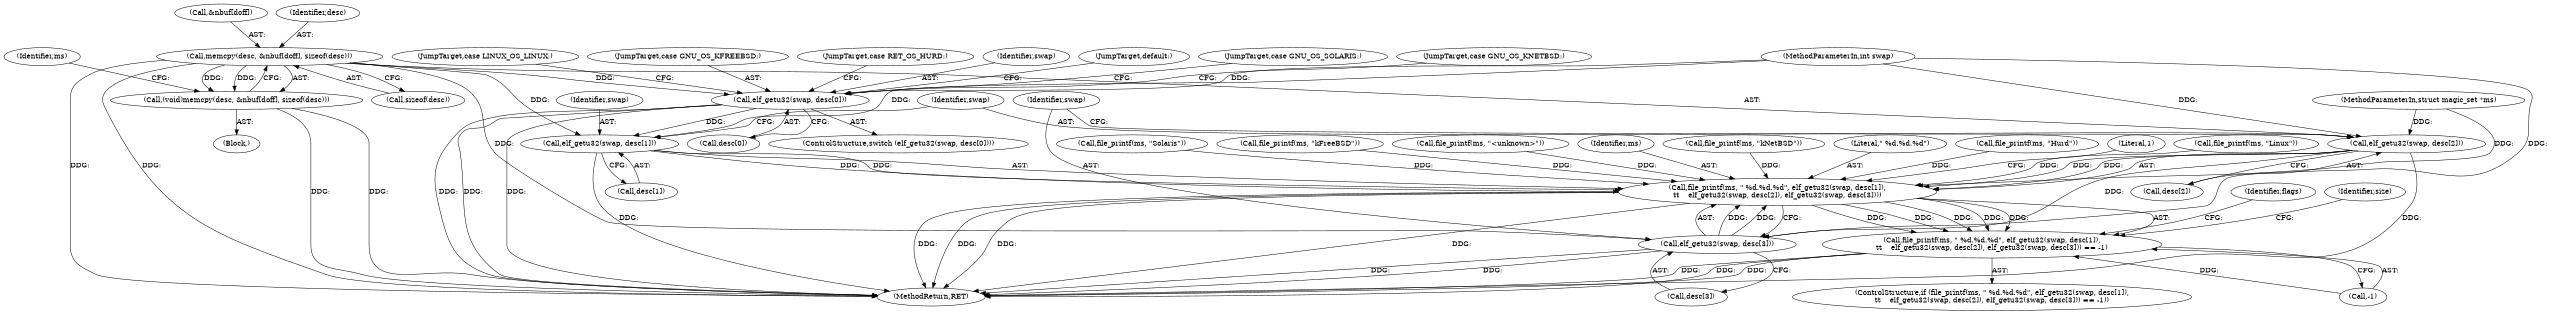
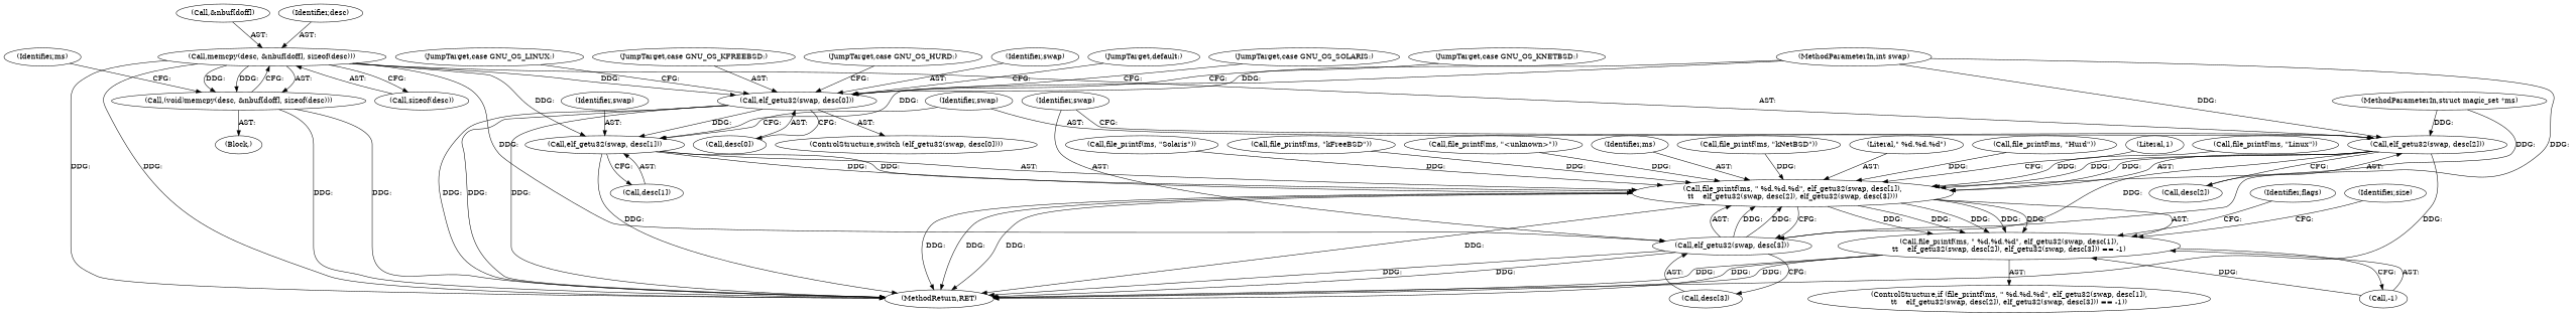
  digraph {
    n1 [label="(Call,memcpy(desc, &nbuf[doff], sizeof(desc)))"]
    n2 [label="(Call,(void)memcpy(desc, &nbuf[doff], sizeof(desc)))"]
    n3 [label="(Call,elf_getu32(swap, desc[0]))"]
    n4 [label="(Call,elf_getu32(swap, desc[1]))"]
    n5 [label="(Call,elf_getu32(swap, desc[2]))"]
    n6 [label="(Call,elf_getu32(swap, desc[3]))"]
    n7 [label="(MethodReturn,RET)"]
    n8 [label="(Call,sizeof(desc))"]
    n9 [label="(Block,)"]
    n10 [label="(Call,desc[0])"]
    n11 [label="(ControlStructure,switch (elf_getu32(swap, desc[0])))"]
    n12 [label="(Call,file_printf(ms, \" %d.%d.%d\", elf_getu32(swap, desc[1]),\n\t\t    elf_getu32(swap, desc[2]), elf_getu32(swap, desc[3])))"]
    n13 [label="(Call,desc[1])"]
    n14 [label="(Call,desc[2])"]
    n15 [label="(Call,desc[3])"]
    n16 [label="(Call,file_printf(ms, \" %d.%d.%d\", elf_getu32(swap, desc[1]),\n\t\t    elf_getu32(swap, desc[2]), elf_getu32(swap, desc[3])) == -1)"]
    n17 [label="(Call,-1)"]
    n18 [label="(ControlStructure,if (file_printf(ms, \" %d.%d.%d\", elf_getu32(swap, desc[1]),\n\t\t    elf_getu32(swap, desc[2]), elf_getu32(swap, desc[3])) == -1))"]
    n19 [label="(JumpTarget,default:)"]
    n20 [label="(Call,file_printf(ms, \"Solaris\"))"]
    n21 [label="(JumpTarget,case GNU_OS_SOLARIS:)"]
    n22 [label="(Call,&nbuf[doff])"]
    n23 [label="(JumpTarget,case GNU_OS_KNETBSD:)"]
    n24 [label="(Call,file_printf(ms, \"kFreeBSD\"))"]
    n25 [label="(Identifier,swap)"]
    n26 [label="(MethodParameterIn,int swap)"]
    n27 [label="(Call,file_printf(ms, \"<unknown>\"))"]
    n28 [label="(Identifier,ms)"]
    n29 [label="(Call,file_printf(ms, \"kNetBSD\"))"]
-   n30 [label="(JumpTarget,case LINUX_OS_LINUX:)"]
+   n30 [label="(JumpTarget,case GNU_OS_LINUX:)"]
    n31 [label="(Identifier,flags)"]
    n32 [label="(Literal,\" %d.%d.%d\")"]
    n33 [label="(Identifier,swap)"]
    n34 [label="(Identifier,swap)"]
    n35 [label="(JumpTarget,case GNU_OS_KFREEBSD:)"]
-   n36 [label="(JumpTarget,case RET_OS_HURD:)"]
+   n36 [label="(JumpTarget,case GNU_OS_HURD:)"]
    n37 [label="(Identifier,swap)"]
    n38 [label="(Identifier,ms)"]
    n39 [label="(Identifier,desc)"]
    n40 [label="(Call,file_printf(ms, \"Hurd\"))"]
    n41 [label="(Identifier,size)"]
    n42 [label="(Literal,1)"]
    n43 [label="(Call,file_printf(ms, \"Linux\"))"]
    n44 [label="(MethodParameterIn,struct magic_set *ms)"]
    n1 -> n2 [label="AST: "]
    n1 -> n2 [label="DDG: "]
    n1 -> n2 [label="DDG: "]
    n1 -> n3 [label="DDG: "]
    n1 -> n4 [label="DDG: "]
    n1 -> n5 [label="AST: "]
    n1 -> n6 [label="DDG: "]
    n1 -> n7 [label="DDG: "]
    n1 -> n7 [label="DDG: "]
    n1 -> n8 [label="CFG: "]
    n2 -> n1 [label="CFG: "]
    n2 -> n7 [label="DDG: "]
    n2 -> n7 [label="DDG: "]
    n2 -> n9 [label="AST: "]
    n3 -> n4 [label="DDG: "]
    n3 -> n7 [label="DDG: "]
    n3 -> n7 [label="DDG: "]
    n3 -> n7 [label="DDG: "]
    n3 -> n10 [label="CFG: "]
    n3 -> n11 [label="AST: "]
    n4 -> n7 [label="DDG: "]
    n4 -> n12 [label="AST: "]
    n4 -> n12 [label="DDG: "]
    n4 -> n12 [label="DDG: "]
    n4 -> n13 [label="CFG: "]
    n5 -> n6 [label="DDG: "]
    n5 -> n7 [label="DDG: "]
    n5 -> n12 [label="AST: "]
    n5 -> n12 [label="DDG: "]
    n5 -> n12 [label="DDG: "]
    n5 -> n14 [label="CFG: "]
    n6 -> n7 [label="DDG: "]
    n6 -> n7 [label="DDG: "]
    n6 -> n12 [label="AST: "]
    n6 -> n12 [label="DDG: "]
    n6 -> n12 [label="DDG: "]
    n6 -> n15 [label="CFG: "]
    n8 -> n1 [label="AST: "]
    n10 -> n3 [label="AST: "]
    n12 -> n6 [label="CFG: "]
    n12 -> n7 [label="DDG: "]
    n12 -> n7 [label="DDG: "]
    n12 -> n7 [label="DDG: "]
    n12 -> n7 [label="DDG: "]
    n12 -> n16 [label="AST: "]
    n12 -> n16 [label="DDG: "]
    n12 -> n16 [label="DDG: "]
    n12 -> n16 [label="DDG: "]
    n12 -> n16 [label="DDG: "]
    n12 -> n16 [label="DDG: "]
    n13 -> n4 [label="AST: "]
    n14 -> n5 [label="AST: "]
    n15 -> n6 [label="AST: "]
    n16 -> n7 [label="DDG: "]
    n16 -> n7 [label="DDG: "]
    n16 -> n7 [label="DDG: "]
    n16 -> n17 [label="CFG: "]
    n16 -> n18 [label="AST: "]
    n17 -> n16 [label="AST: "]
    n17 -> n16 [label="DDG: "]
    n19 -> n3 [label="CFG: "]
    n20 -> n12 [label="DDG: "]
    n21 -> n3 [label="CFG: "]
    n22 -> n1 [label="AST: "]
    n23 -> n3 [label="CFG: "]
    n24 -> n12 [label="DDG: "]
    n25 -> n4 [label="CFG: "]
    n25 -> n5 [label="AST: "]
    n26 -> n3 [label="DDG: "]
    n26 -> n4 [label="DDG: "]
    n26 -> n5 [label="DDG: "]
    n26 -> n6 [label="DDG: "]
    n27 -> n12 [label="DDG: "]
    n28 -> n12 [label="AST: "]
    n29 -> n12 [label="DDG: "]
    n30 -> n3 [label="CFG: "]
    n31 -> n16 [label="CFG: "]
    n32 -> n12 [label="AST: "]
    n33 -> n4 [label="AST: "]
    n34 -> n5 [label="CFG: "]
    n34 -> n6 [label="AST: "]
    n35 -> n3 [label="AST: "]
    n36 -> n3 [label="CFG: "]
    n37 -> n3 [label="AST: "]
    n38 -> n2 [label="CFG: "]
    n39 -> n1 [label="AST: "]
    n40 -> n12 [label="DDG: "]
    n41 -> n16 [label="CFG: "]
    n42 -> n12 [label="CFG: "]
    n43 -> n12 [label="DDG: "]
    n44 -> n5 [label="DDG: "]
    n44 -> n12 [label="DDG: "]
  }
